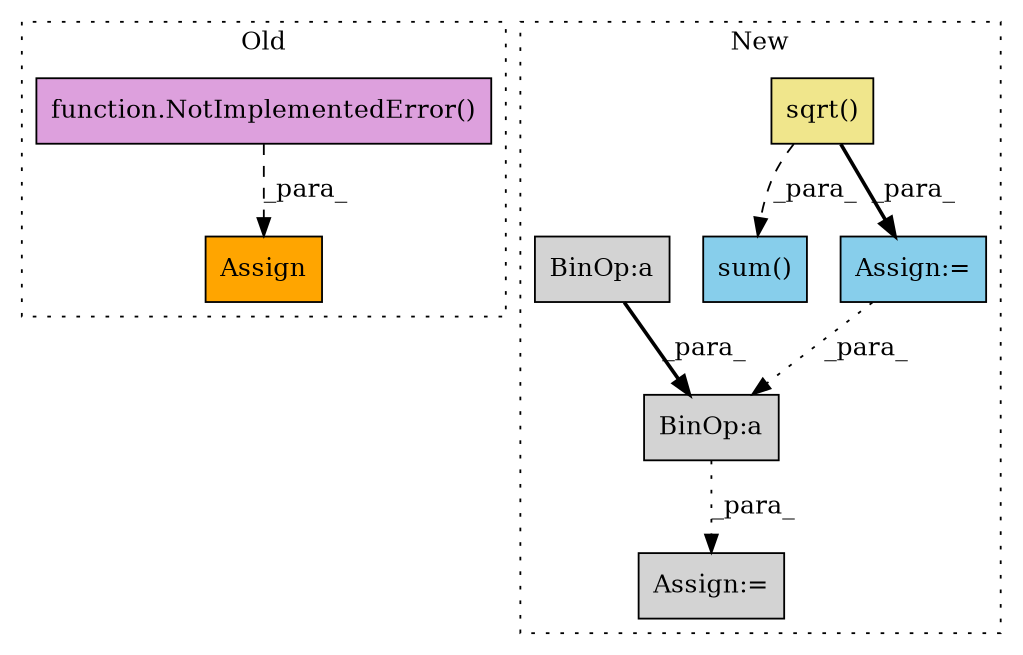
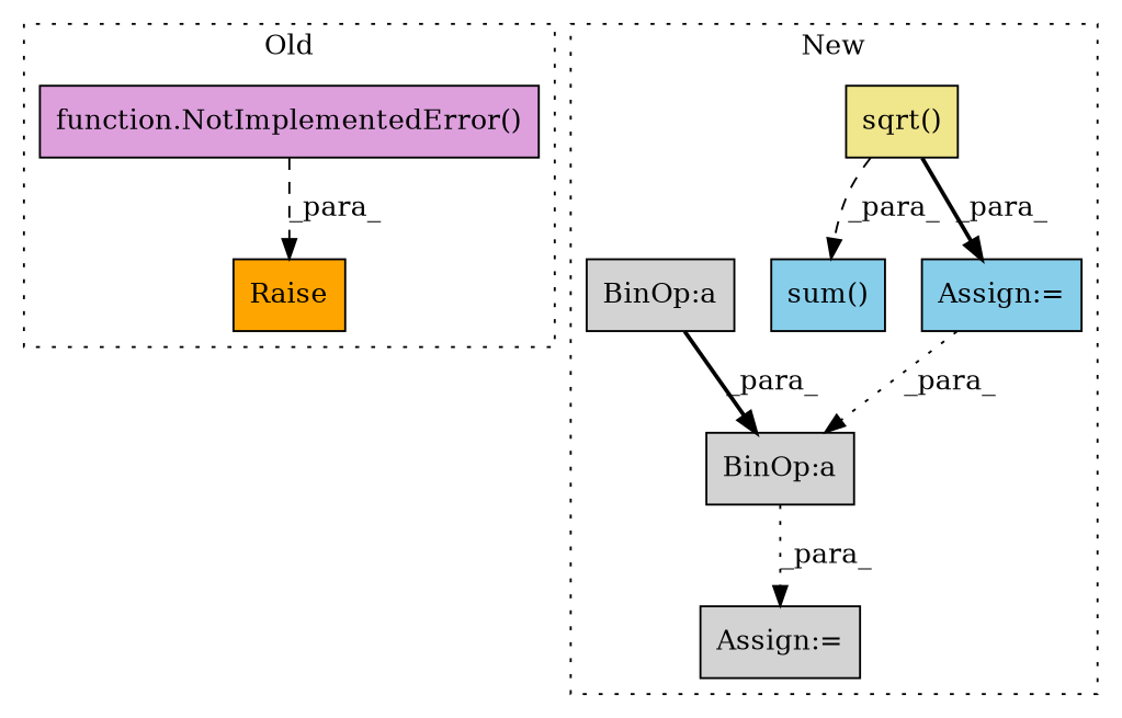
  digraph {
    node [a=75 fillcolor=lightgrey l=3 shape=box style=filled]
    edge [style=dashed]
    n1 [fillcolor=plum l="20,1" label="function.NotImplementedError()" s="4079,4117"]
-   n2 [a=91 fillcolor=orange l=6 label=Assign s=4073]
+   n2 [a=91 fillcolor=orange l=6 label=Raise s=4073]
    n3 [fillcolor=khaki l="11,1" label="sqrt()" s="3572,3622"]
    n4 [a=82 label="BinOp:a" s=3756]
    n5 [fillcolor=skyblue l="10,9" label="sum()" s="3583,3613"]
    n6 [a=68 label="Assign:=" s=3737]
    n7 [a=68 fillcolor=skyblue label="Assign:=" s=3569]
    n8 [a=82 label="BinOp:a" s=3538]
    subgraph cluster_1 {
      label=Old
      style=dotted
      n1
      n2
    }
    subgraph cluster_2 {
      label=New
      style=dotted
      n3
      n4
      n5
      n6
      n7
      n8
    }
    n1 -> n2 [label=_para_]
    n3 -> n5 [label=_para_]
    n3 -> n7 [label=_para_ style=bold]
    n4 -> n6 [label=_para_ style=dotted]
    n7 -> n4 [label=_para_ style=dotted]
    n8 -> n4 [label=_para_ style=bold]
  }
